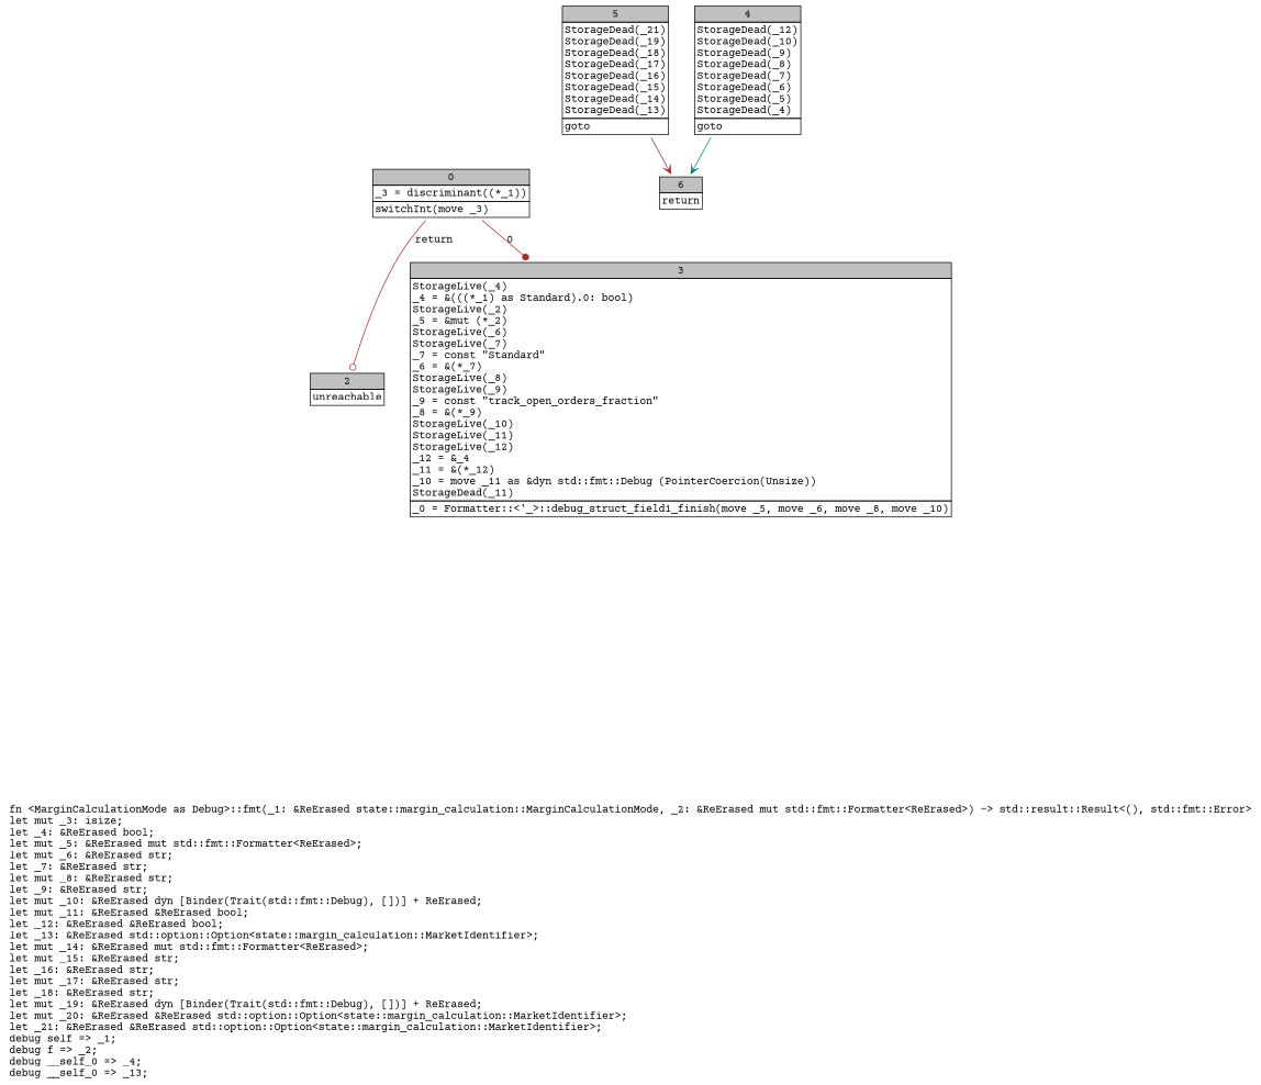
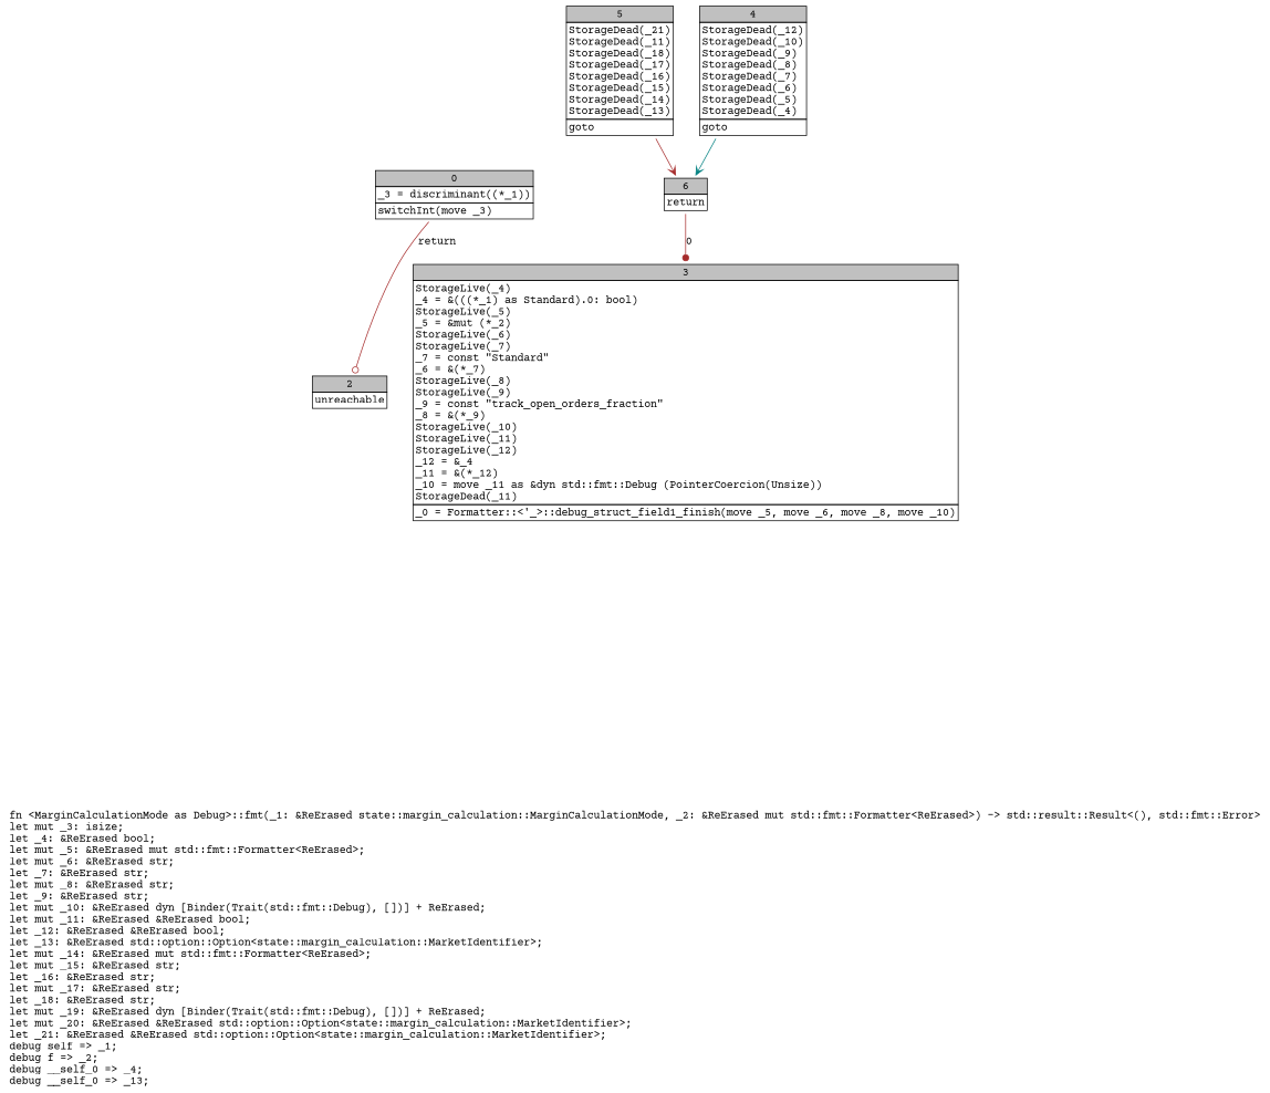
  digraph {
    fontname="Courier Prime"
    label=<fn &lt;MarginCalculationMode as Debug&gt;::fmt(_1: &amp;ReErased state::margin_calculation::MarginCalculationMode, _2: &amp;ReErased mut std::fmt::Formatter&lt;ReErased&gt;) -&gt; std::result::Result&lt;(), std::fmt::Error&gt;<br align="left"/>let mut _3: isize;<br align="left"/>let _4: &amp;ReErased bool;<br align="left"/>let mut _5: &amp;ReErased mut std::fmt::Formatter&lt;ReErased&gt;;<br align="left"/>let mut _6: &amp;ReErased str;<br align="left"/>let _7: &amp;ReErased str;<br align="left"/>let mut _8: &amp;ReErased str;<br align="left"/>let _9: &amp;ReErased str;<br align="left"/>let mut _10: &amp;ReErased dyn [Binder(Trait(std::fmt::Debug), [])] + ReErased;<br align="left"/>let mut _11: &amp;ReErased &amp;ReErased bool;<br align="left"/>let _12: &amp;ReErased &amp;ReErased bool;<br align="left"/>let _13: &amp;ReErased std::option::Option&lt;state::margin_calculation::MarketIdentifier&gt;;<br align="left"/>let mut _14: &amp;ReErased mut std::fmt::Formatter&lt;ReErased&gt;;<br align="left"/>let mut _15: &amp;ReErased str;<br align="left"/>let _16: &amp;ReErased str;<br align="left"/>let mut _17: &amp;ReErased str;<br align="left"/>let _18: &amp;ReErased str;<br align="left"/>let mut _19: &amp;ReErased dyn [Binder(Trait(std::fmt::Debug), [])] + ReErased;<br align="left"/>let mut _20: &amp;ReErased &amp;ReErased std::option::Option&lt;state::margin_calculation::MarketIdentifier&gt;;<br align="left"/>let _21: &amp;ReErased &amp;ReErased std::option::Option&lt;state::margin_calculation::MarketIdentifier&gt;;<br align="left"/>debug self =&gt; _1;<br align="left"/>debug f =&gt; _2;<br align="left"/>debug __self_0 =&gt; _4;<br align="left"/>debug __self_0 =&gt; _13;<br align="left"/>>
    node [fontname="Courier Prime" shape=none]
    edge [arrowhead=vee color=brown fontname="Courier Prime"]
    n1 [label=<<table border="0" cellborder="1" cellspacing="0"><tr><td bgcolor="gray" align="center" colspan="1">0</td></tr><tr><td align="left" balign="left">_3 = discriminant((*_1))<br/></td></tr><tr><td align="left">switchInt(move _3)</td></tr></table>>]
    n2 [label=<<table border="0" cellborder="1" cellspacing="0"><tr><td bgcolor="gray" align="center" colspan="1">2</td></tr><tr><td align="left">unreachable</td></tr></table>>]
-   n3 [label=<<table border="0" cellborder="1" cellspacing="0"><tr><td bgcolor="gray" align="center" colspan="1">3</td></tr><tr><td align="left" balign="left">StorageLive(_4)<br/>_4 = &amp;(((*_1) as Standard).0: bool)<br/>StorageLive(_2)<br/>_5 = &amp;mut (*_2)<br/>StorageLive(_6)<br/>StorageLive(_7)<br/>_7 = const &quot;Standard&quot;<br/>_6 = &amp;(*_7)<br/>StorageLive(_8)<br/>StorageLive(_9)<br/>_9 = const &quot;track_open_orders_fraction&quot;<br/>_8 = &amp;(*_9)<br/>StorageLive(_10)<br/>StorageLive(_11)<br/>StorageLive(_12)<br/>_12 = &amp;_4<br/>_11 = &amp;(*_12)<br/>_10 = move _11 as &amp;dyn std::fmt::Debug (PointerCoercion(Unsize))<br/>StorageDead(_11)<br/></td></tr><tr><td align="left">_0 = Formatter::&lt;'_&gt;::debug_struct_field1_finish(move _5, move _6, move _8, move _10)</td></tr></table>>]
-   n4 [label=<<table border="0" cellborder="1" cellspacing="0"><tr><td bgcolor="gray" align="center" colspan="1">5</td></tr><tr><td align="left" balign="left">StorageDead(_21)<br/>StorageDead(_19)<br/>StorageDead(_18)<br/>StorageDead(_17)<br/>StorageDead(_16)<br/>StorageDead(_15)<br/>StorageDead(_14)<br/>StorageDead(_13)<br/></td></tr><tr><td align="left">goto</td></tr></table>>]
+   n3 [label=<<table border="0" cellborder="1" cellspacing="0"><tr><td bgcolor="gray" align="center" colspan="1">3</td></tr><tr><td align="left" balign="left">StorageLive(_4)<br/>_4 = &amp;(((*_1) as Standard).0: bool)<br/>StorageLive(_5)<br/>_5 = &amp;mut (*_2)<br/>StorageLive(_6)<br/>StorageLive(_7)<br/>_7 = const &quot;Standard&quot;<br/>_6 = &amp;(*_7)<br/>StorageLive(_8)<br/>StorageLive(_9)<br/>_9 = const &quot;track_open_orders_fraction&quot;<br/>_8 = &amp;(*_9)<br/>StorageLive(_10)<br/>StorageLive(_11)<br/>StorageLive(_12)<br/>_12 = &amp;_4<br/>_11 = &amp;(*_12)<br/>_10 = move _11 as &amp;dyn std::fmt::Debug (PointerCoercion(Unsize))<br/>StorageDead(_11)<br/></td></tr><tr><td align="left">_0 = Formatter::&lt;'_&gt;::debug_struct_field1_finish(move _5, move _6, move _8, move _10)</td></tr></table>>]
+   n4 [label=<<table border="0" cellborder="1" cellspacing="0"><tr><td bgcolor="gray" align="center" colspan="1">5</td></tr><tr><td align="left" balign="left">StorageDead(_21)<br/>StorageDead(_11)<br/>StorageDead(_18)<br/>StorageDead(_17)<br/>StorageDead(_16)<br/>StorageDead(_15)<br/>StorageDead(_14)<br/>StorageDead(_13)<br/></td></tr><tr><td align="left">goto</td></tr></table>>]
    n5 [label=<<table border="0" cellborder="1" cellspacing="0"><tr><td bgcolor="gray" align="center" colspan="1">6</td></tr><tr><td align="left">return</td></tr></table>>]
    n6 [label=<<table border="0" cellborder="1" cellspacing="0"><tr><td bgcolor="gray" align="center" colspan="1">4</td></tr><tr><td align="left" balign="left">StorageDead(_12)<br/>StorageDead(_10)<br/>StorageDead(_9)<br/>StorageDead(_8)<br/>StorageDead(_7)<br/>StorageDead(_6)<br/>StorageDead(_5)<br/>StorageDead(_4)<br/></td></tr><tr><td align="left">goto</td></tr></table>>]
    n1 -> n2 [arrowhead=odot label=return]
-   n1 -> n3 [arrowhead=dot label=0]
+   n5 -> n3 [arrowhead=dot label=0]
    n4 -> n5
    n6 -> n5 [color=teal]
  }
